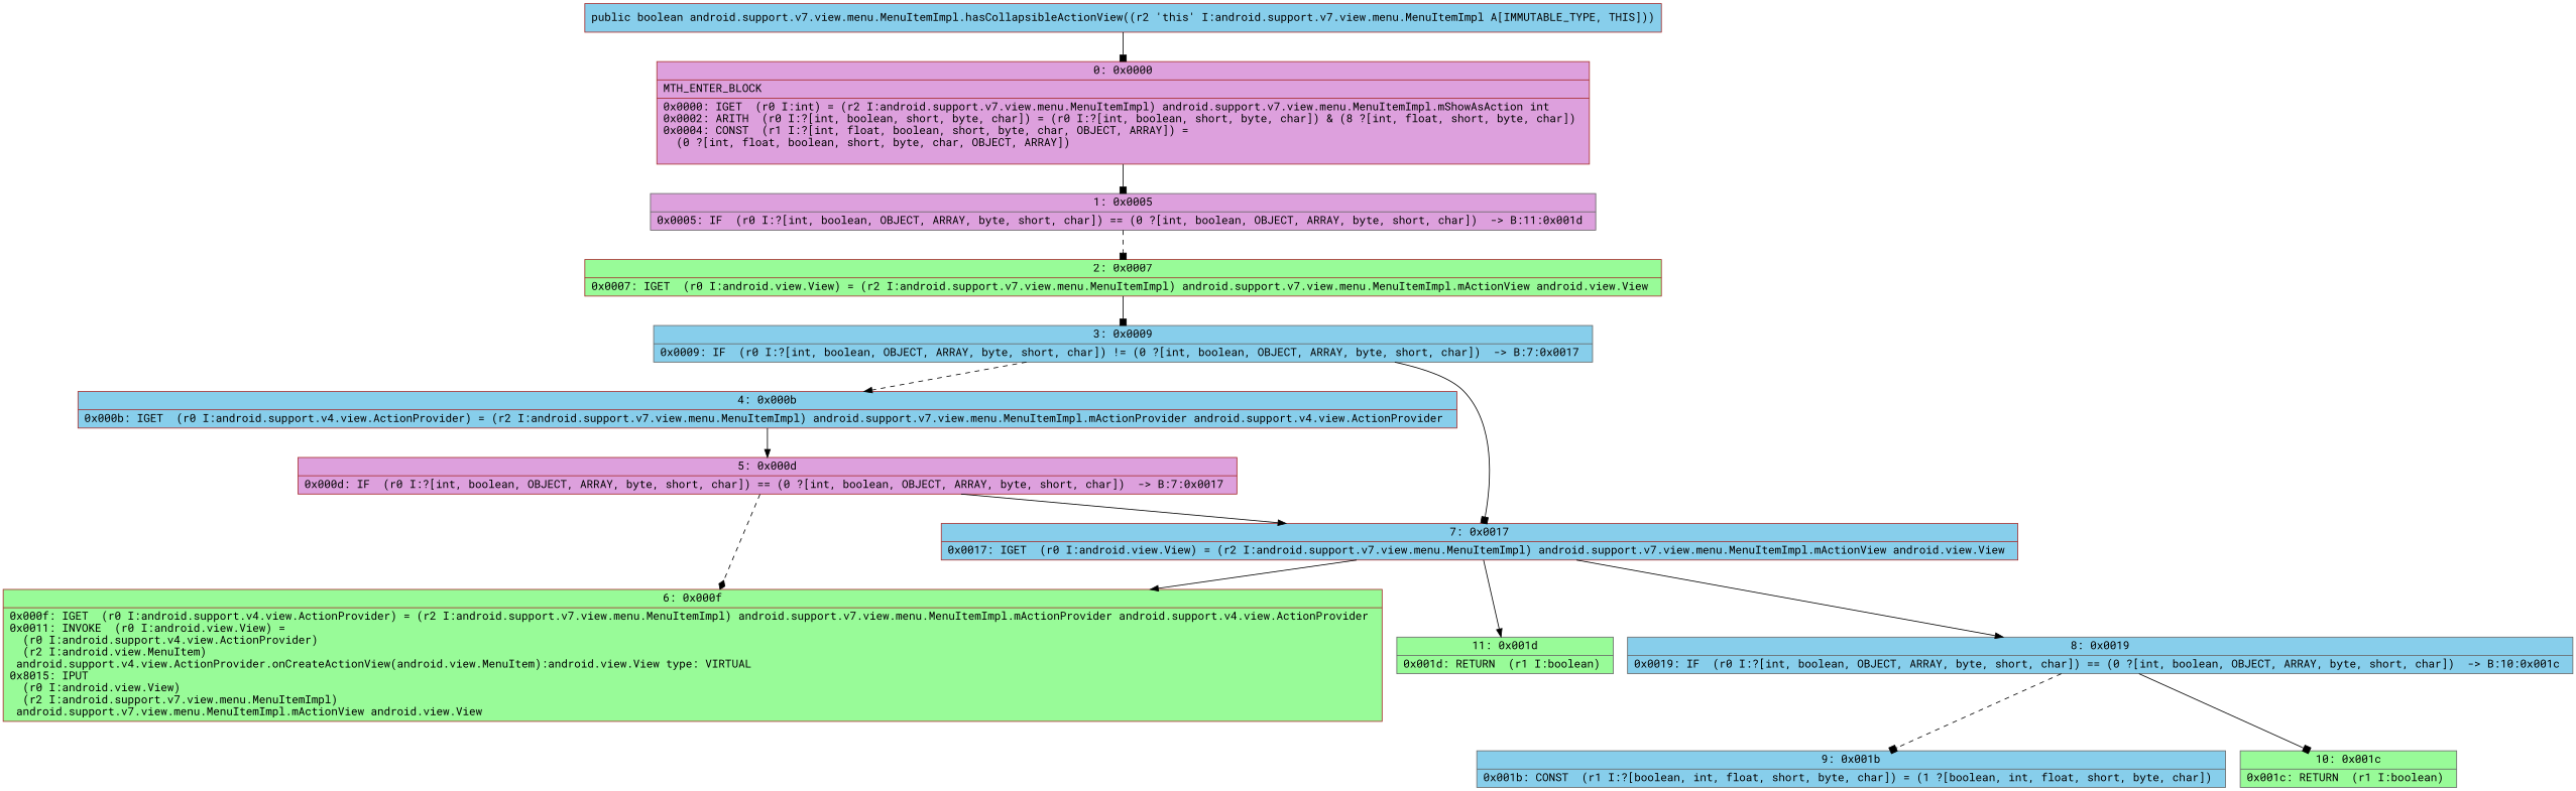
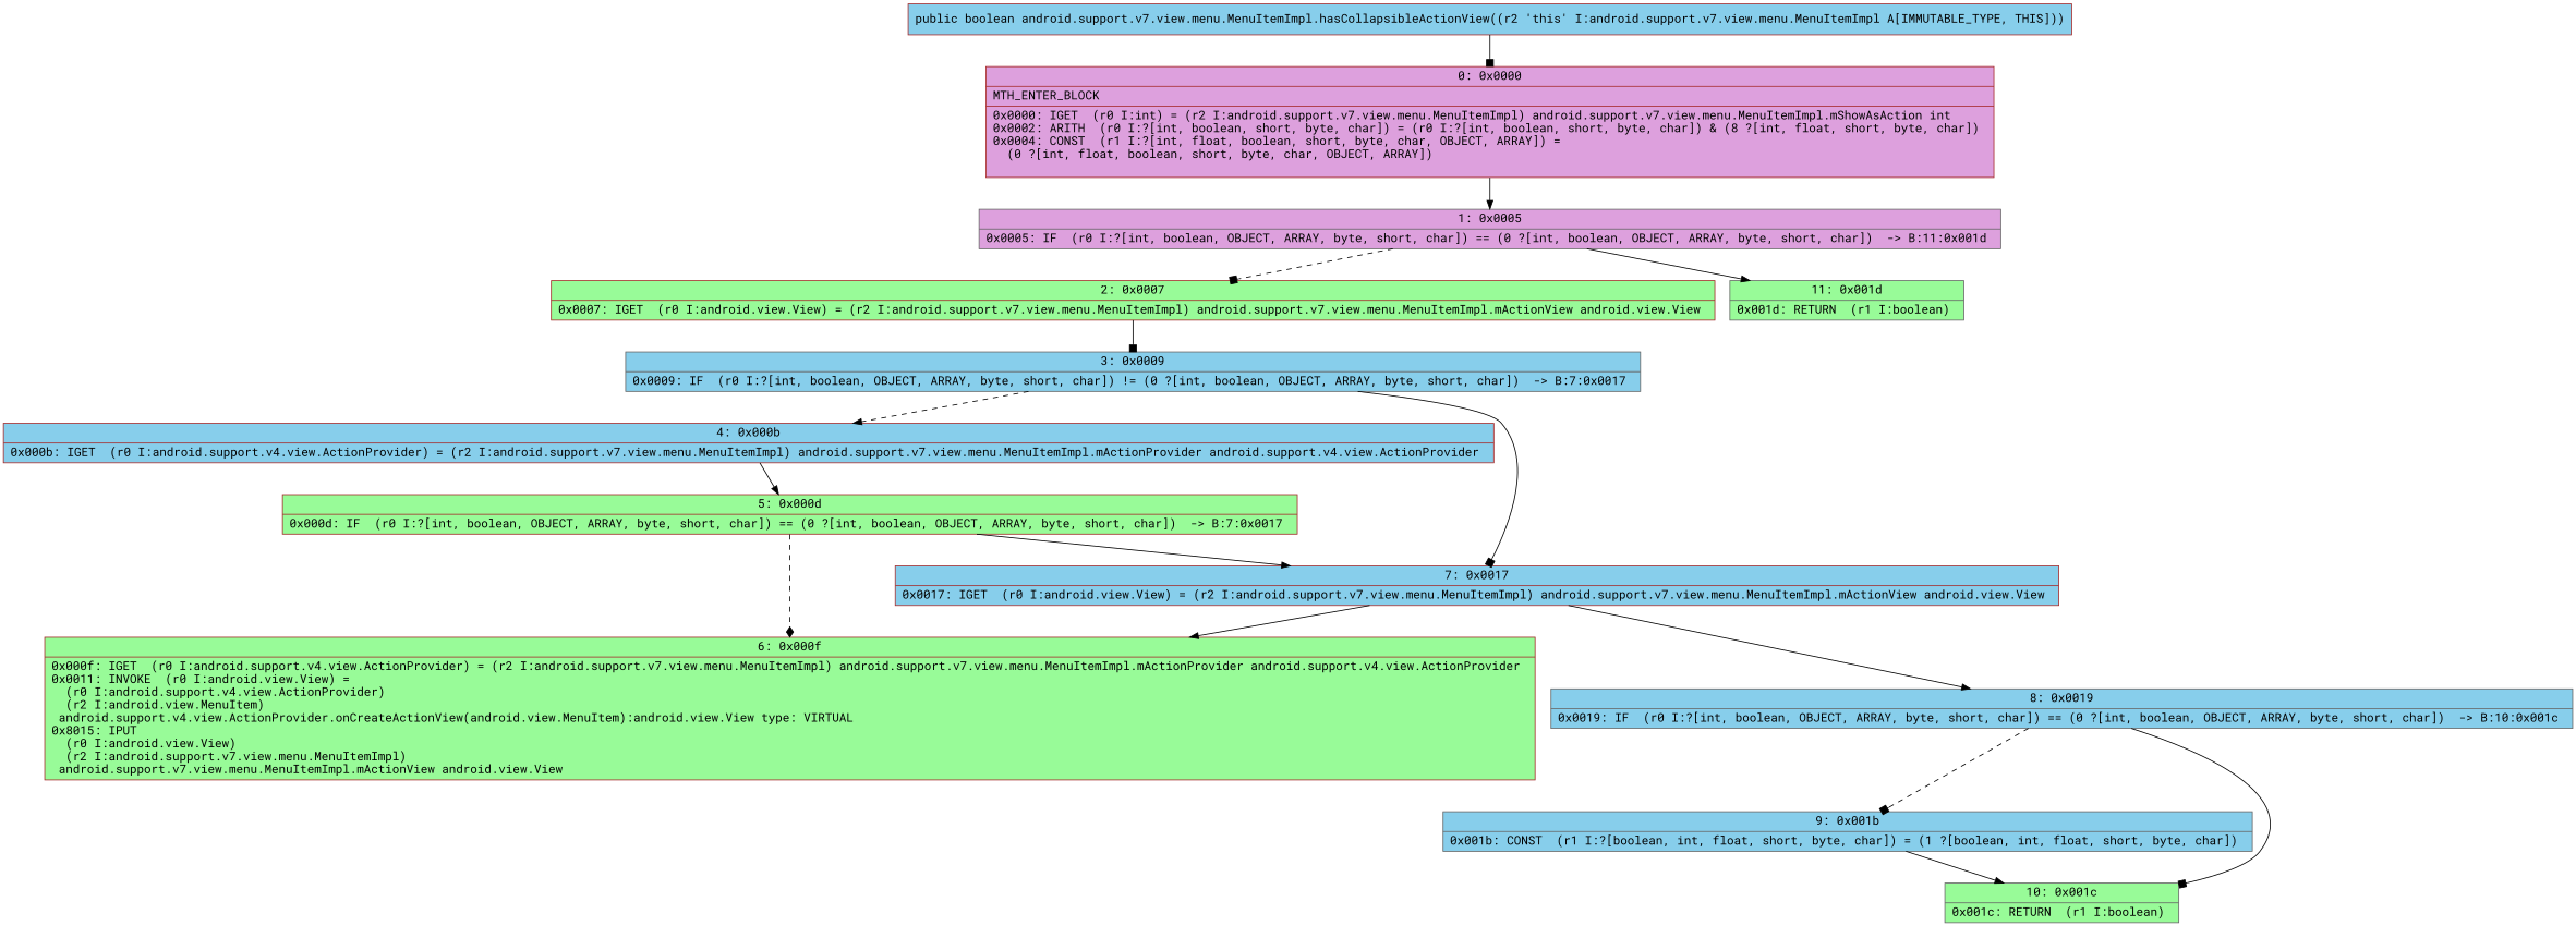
  digraph {
    fontname="Roboto Mono"
    node [color=brown fillcolor=skyblue fontname="Roboto Mono" shape=record style=filled]
    edge [arrowhead=box fontname="Roboto Mono"]
    n1 [fillcolor=plum label="{0\:\ 0x0000|MTH_ENTER_BLOCK\l|0x0000: IGET  (r0 I:int) = (r2 I:android.support.v7.view.menu.MenuItemImpl) android.support.v7.view.menu.MenuItemImpl.mShowAsAction int \l0x0002: ARITH  (r0 I:?[int, boolean, short, byte, char]) = (r0 I:?[int, boolean, short, byte, char]) & (8 ?[int, float, short, byte, char]) \l0x0004: CONST  (r1 I:?[int, float, boolean, short, byte, char, OBJECT, ARRAY]) = \l  (0 ?[int, float, boolean, short, byte, char, OBJECT, ARRAY])\l \l}"]
    n2 [color=gray40 fillcolor=plum label="{1\:\ 0x0005|0x0005: IF  (r0 I:?[int, boolean, OBJECT, ARRAY, byte, short, char]) == (0 ?[int, boolean, OBJECT, ARRAY, byte, short, char])  \-\> B:11:0x001d \l}"]
    n3 [fillcolor=palegreen label="{2\:\ 0x0007|0x0007: IGET  (r0 I:android.view.View) = (r2 I:android.support.v7.view.menu.MenuItemImpl) android.support.v7.view.menu.MenuItemImpl.mActionView android.view.View \l}"]
    n4 [color=gray40 fillcolor=palegreen label="{11\:\ 0x001d|0x001d: RETURN  (r1 I:boolean) \l}"]
    n5 [color=gray40 label="{3\:\ 0x0009|0x0009: IF  (r0 I:?[int, boolean, OBJECT, ARRAY, byte, short, char]) != (0 ?[int, boolean, OBJECT, ARRAY, byte, short, char])  \-\> B:7:0x0017 \l}"]
    n6 [label="{4\:\ 0x000b|0x000b: IGET  (r0 I:android.support.v4.view.ActionProvider) = (r2 I:android.support.v7.view.menu.MenuItemImpl) android.support.v7.view.menu.MenuItemImpl.mActionProvider android.support.v4.view.ActionProvider \l}"]
    n7 [label="{7\:\ 0x0017|0x0017: IGET  (r0 I:android.view.View) = (r2 I:android.support.v7.view.menu.MenuItemImpl) android.support.v7.view.menu.MenuItemImpl.mActionView android.view.View \l}"]
-   n8 [fillcolor=plum label="{5\:\ 0x000d|0x000d: IF  (r0 I:?[int, boolean, OBJECT, ARRAY, byte, short, char]) == (0 ?[int, boolean, OBJECT, ARRAY, byte, short, char])  \-\> B:7:0x0017 \l}"]
+   n8 [fillcolor=palegreen label="{5\:\ 0x000d|0x000d: IF  (r0 I:?[int, boolean, OBJECT, ARRAY, byte, short, char]) == (0 ?[int, boolean, OBJECT, ARRAY, byte, short, char])  \-\> B:7:0x0017 \l}"]
    n9 [fillcolor=palegreen label="{6\:\ 0x000f|0x000f: IGET  (r0 I:android.support.v4.view.ActionProvider) = (r2 I:android.support.v7.view.menu.MenuItemImpl) android.support.v7.view.menu.MenuItemImpl.mActionProvider android.support.v4.view.ActionProvider \l0x0011: INVOKE  (r0 I:android.view.View) = \l  (r0 I:android.support.v4.view.ActionProvider)\l  (r2 I:android.view.MenuItem)\l android.support.v4.view.ActionProvider.onCreateActionView(android.view.MenuItem):android.view.View type: VIRTUAL \l0x8015: IPUT  \l  (r0 I:android.view.View)\l  (r2 I:android.support.v7.view.menu.MenuItemImpl)\l android.support.v7.view.menu.MenuItemImpl.mActionView android.view.View \l}"]
    n10 [color=gray40 label="{8\:\ 0x0019|0x0019: IF  (r0 I:?[int, boolean, OBJECT, ARRAY, byte, short, char]) == (0 ?[int, boolean, OBJECT, ARRAY, byte, short, char])  \-\> B:10:0x001c \l}"]
    n11 [color=gray40 label="{9\:\ 0x001b|0x001b: CONST  (r1 I:?[boolean, int, float, short, byte, char]) = (1 ?[boolean, int, float, short, byte, char]) \l}"]
    n12 [color=gray40 fillcolor=palegreen label="{10\:\ 0x001c|0x001c: RETURN  (r1 I:boolean) \l}"]
    n13 [label="{public boolean android.support.v7.view.menu.MenuItemImpl.hasCollapsibleActionView((r2 'this' I:android.support.v7.view.menu.MenuItemImpl A[IMMUTABLE_TYPE, THIS])) }"]
-   n1 -> n2
+   n1 -> n2 [arrowhead=normal]
    n2 -> n3 [style=dashed]
-   n7 -> n4 [arrowhead=normal]
+   n2 -> n4 [arrowhead=normal]
    n3 -> n5
    n5 -> n6 [arrowhead=normal style=dashed]
    n5 -> n7
    n6 -> n8 [arrowhead=normal]
    n7 -> n9 [arrowhead=normal]
    n7 -> n10 [arrowhead=normal]
    n8 -> n7 [arrowhead=normal]
    n8 -> n9 [arrowhead=diamond style=dashed]
    n10 -> n11 [style=dashed]
    n10 -> n12
+   n11 -> n12 [arrowhead=normal]
    n13 -> n1
  }
